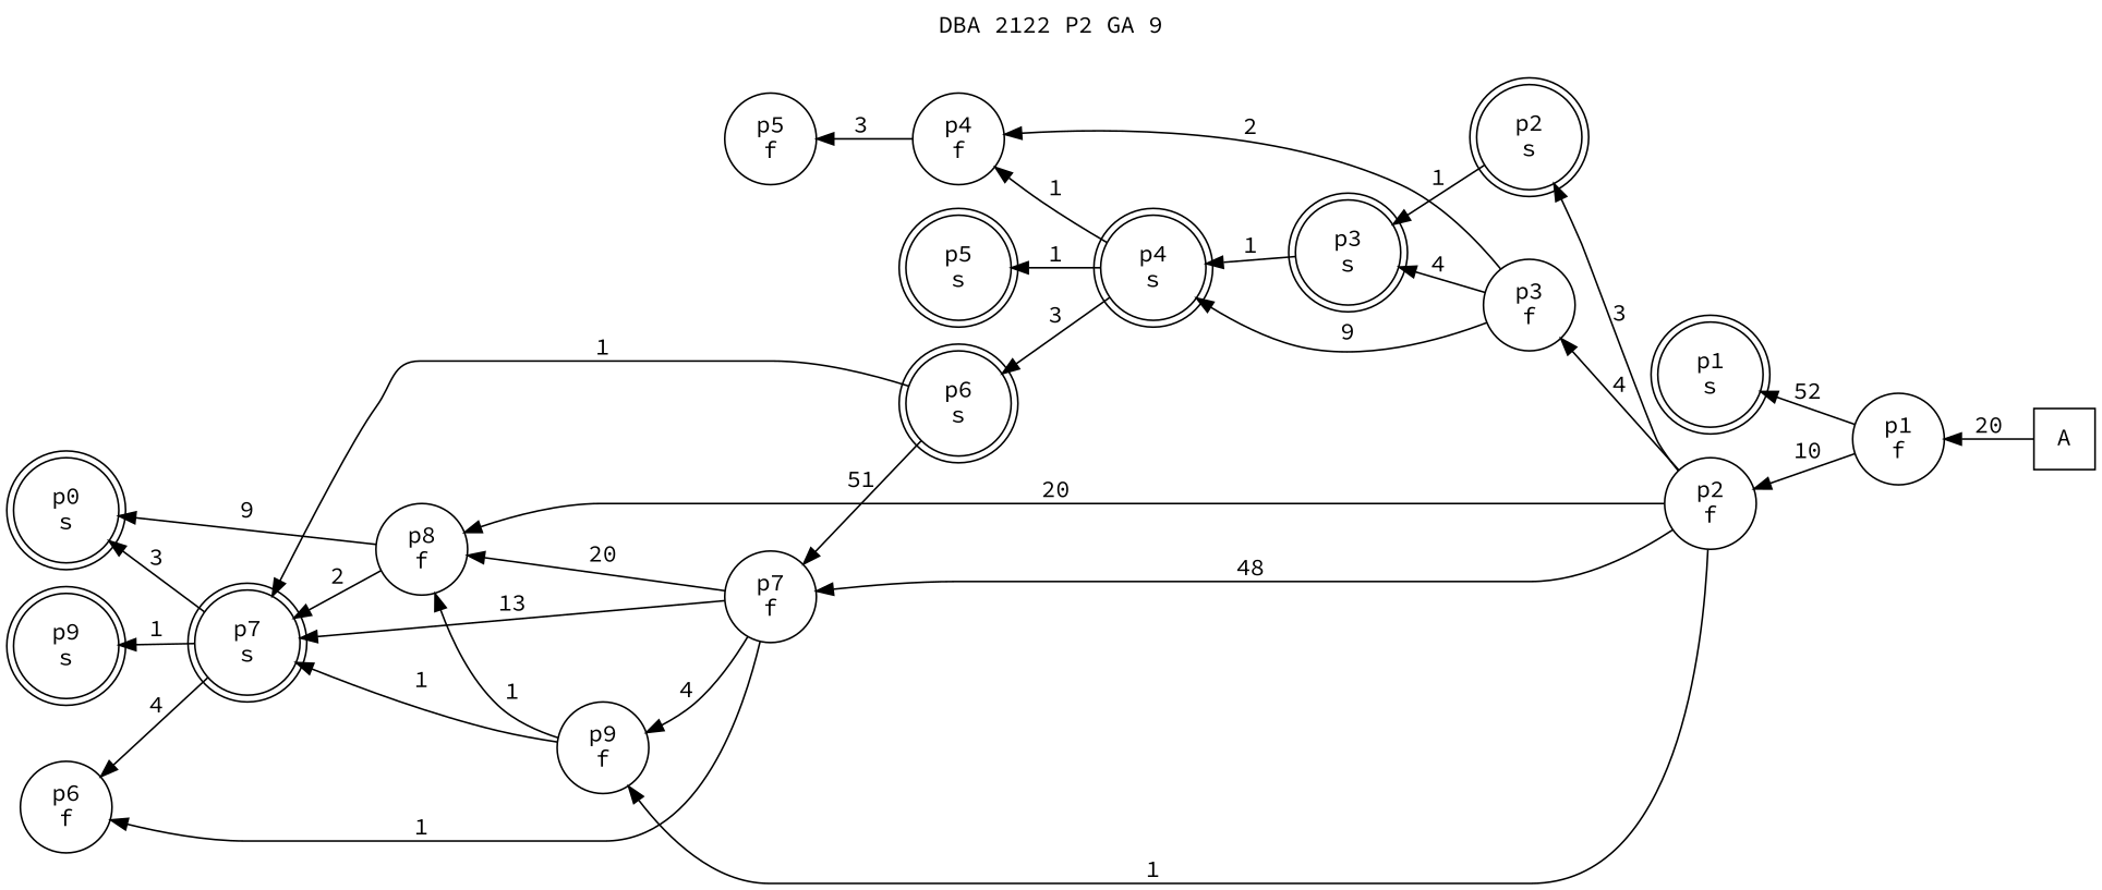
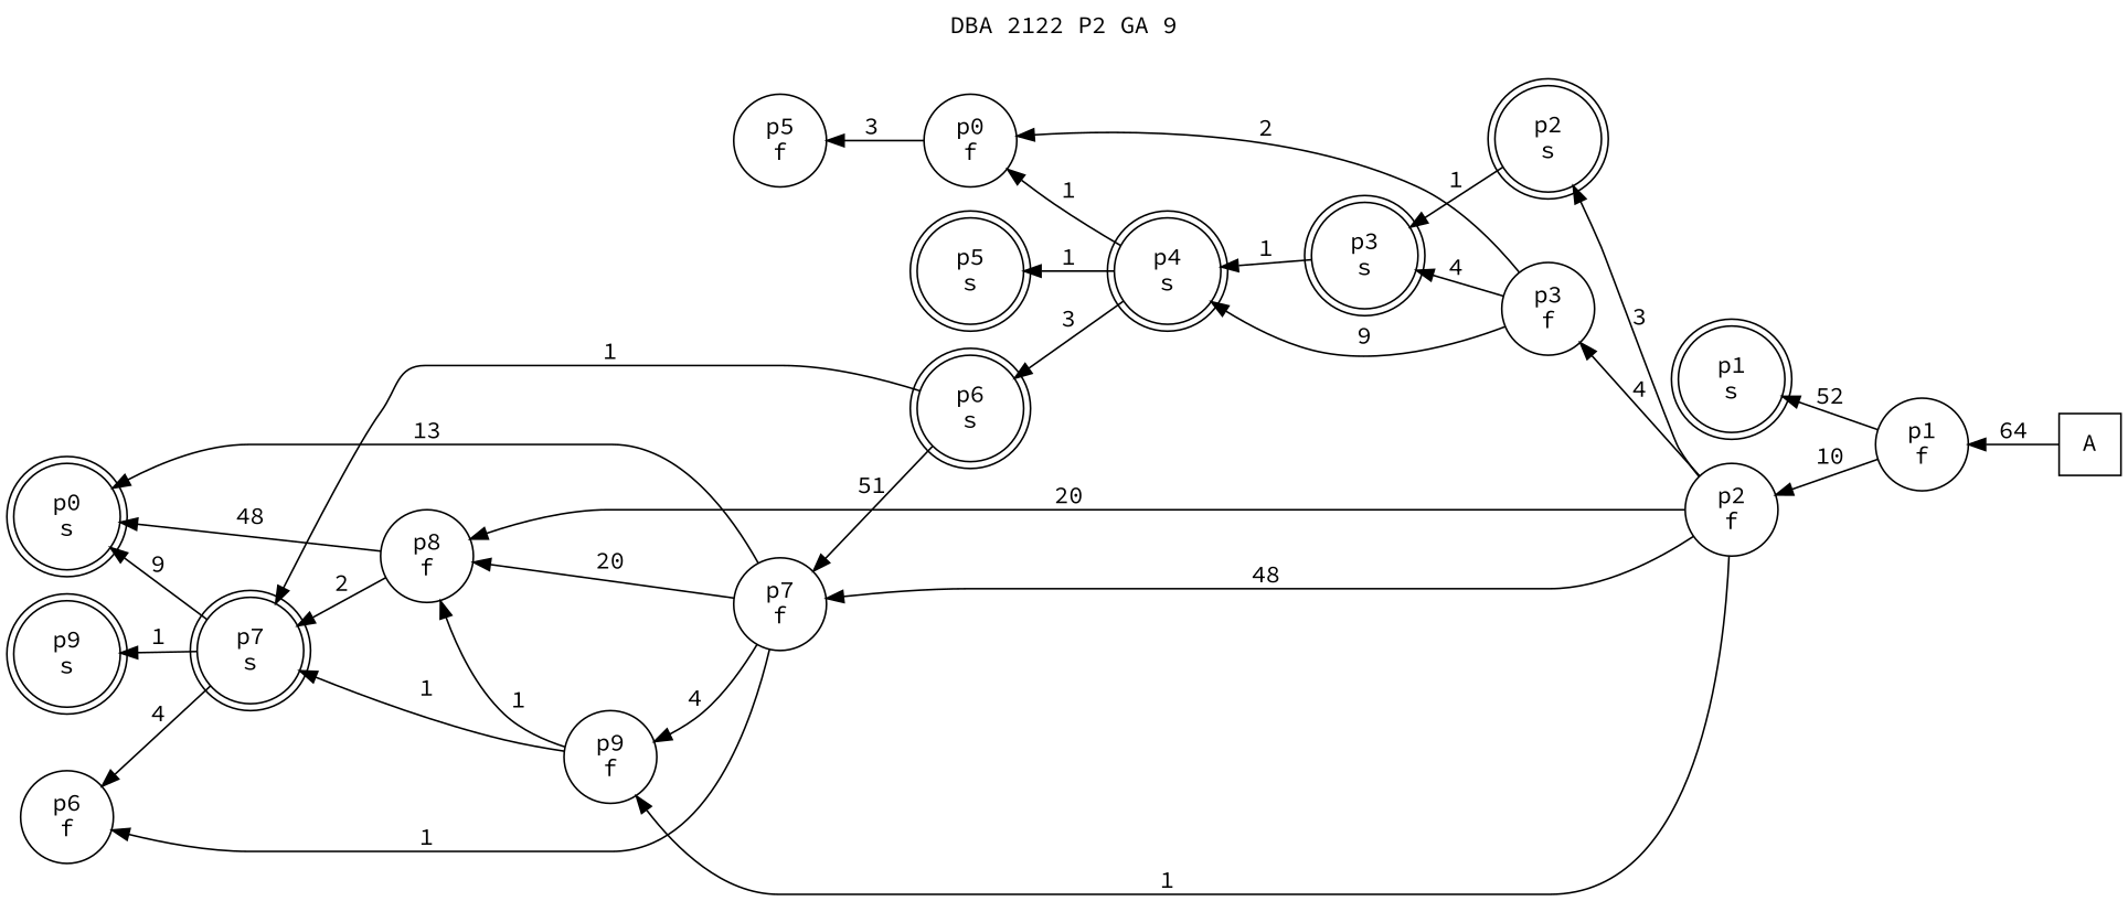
  digraph {
    fontname="Source Code Pro"
    label=" DBA 2122 P2 GA 9 "
    labelloc=tl
    rankdir=RL
    node [fontname="Source Code Pro" shape=circle]
    edge [fontname="Source Code Pro"]
    n1 [label=A shape=square]
    n2 [label="p1\nf"]
    n3 [label="p1\ns" shape=doublecircle]
    n4 [label="p2\nf"]
    n5 [label="p2\ns" shape=doublecircle]
    n6 [label="p3\nf"]
    n7 [label="p7\nf"]
    n8 [label="p9\nf"]
    n9 [label="p8\nf"]
    n10 [label="p3\ns" shape=doublecircle]
-   n11 [label="p4\nf"]
+   n11 [label="p0\nf"]
    n12 [label="p4\ns" shape=doublecircle]
    n13 [label="p7\ns" shape=doublecircle]
    n14 [label="p6\nf"]
    n15 [label="p0\ns" shape=doublecircle]
    n16 [label="p5\nf"]
    n17 [label="p6\ns" shape=doublecircle]
    n18 [label="p5\ns" shape=doublecircle]
    n19 [label="p9\ns" shape=doublecircle]
-   n1 -> n2 [label=20]
+   n1 -> n2 [label=64]
    n2 -> n3 [label=52]
    n2 -> n4 [label=10]
    n4 -> n5 [label=3]
    n4 -> n6 [label=4]
    n4 -> n7 [label=48]
    n4 -> n8 [label=1]
    n4 -> n9 [label=20]
    n5 -> n10 [label=1]
    n6 -> n10 [label=4]
    n6 -> n11 [label=2]
    n6 -> n12 [label=9]
    n7 -> n8 [label=4]
    n7 -> n9 [label=20]
-   n7 -> n13 [label=13]
+   n7 -> n15 [label=13]
    n7 -> n14 [label=1]
    n8 -> n9 [label=1]
    n8 -> n13 [label=1]
    n9 -> n13 [label=2]
-   n9 -> n15 [label=9]
+   n9 -> n15 [label=48]
    n10 -> n12 [label=1]
    n11 -> n16 [label=3]
    n12 -> n11 [label=1]
    n12 -> n17 [label=3]
    n12 -> n18 [label=1]
    n13 -> n14 [label=4]
-   n13 -> n15 [label=3]
+   n13 -> n15 [label=9]
    n13 -> n19 [label=1]
    n17 -> n7 [label=51]
    n17 -> n13 [label=1]
  }
